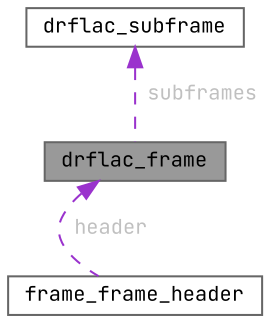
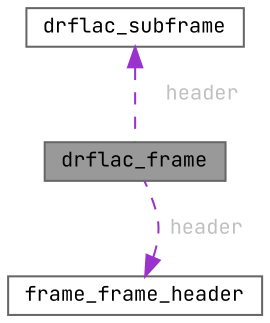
  digraph {
    fontname="JetBrains Mono"
    node [color=gray40 fillcolor=white fontname="JetBrains Mono" fontsize=10 shape=box style=filled]
    edge [color=darkorchid3 dir=back fontcolor=grey fontname="JetBrains Mono" fontsize=10 labelfontname=Helvetica labelfontsize=10 style=dashed]
    n1 [fillcolor=grey60 fontcolor=black height=0.2 label=drflac_frame width=0.4]
    n2 [height=0.2 label=frame_frame_header width=0.4]
    n3 [height=0.2 label=drflac_subframe width=0.4]
-   n1 -> n2 [label=" header"]
-   n3 -> n1 [label=" subframes"]
+   n2 -> n1 [label=" header"]
+   n3 -> n1 [label=" header"]
  }
